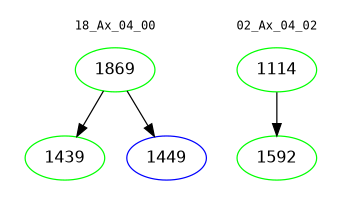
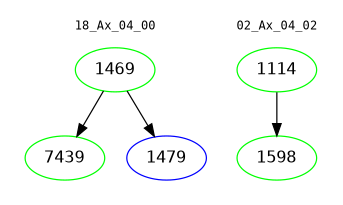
  digraph {
    fontname="DejaVu Sans Mono"
    node [color=green fontname="DejaVu Sans Mono"]
    edge [color=black fontname="DejaVu Sans Mono"]
-   n1 [label=1869]
-   n2 [label=1439]
-   n3 [color=blue label=1449]
+   n1 [label=1469]
+   n2 [label=7439]
+   n3 [color=blue label=1479]
    n4 [label=1114]
-   n5 [label=1592]
+   n5 [label=1598]
    subgraph cluster_1 {
      color=white
      fontsize=10
      label="18_Ax_04_00"
      n1
      n2
      n3
    }
    subgraph cluster_2 {
      color=white
      fontsize=10
      label="02_Ax_04_02"
      n4
      n5
    }
    n1 -> n2
    n1 -> n3
    n4 -> n5
  }
